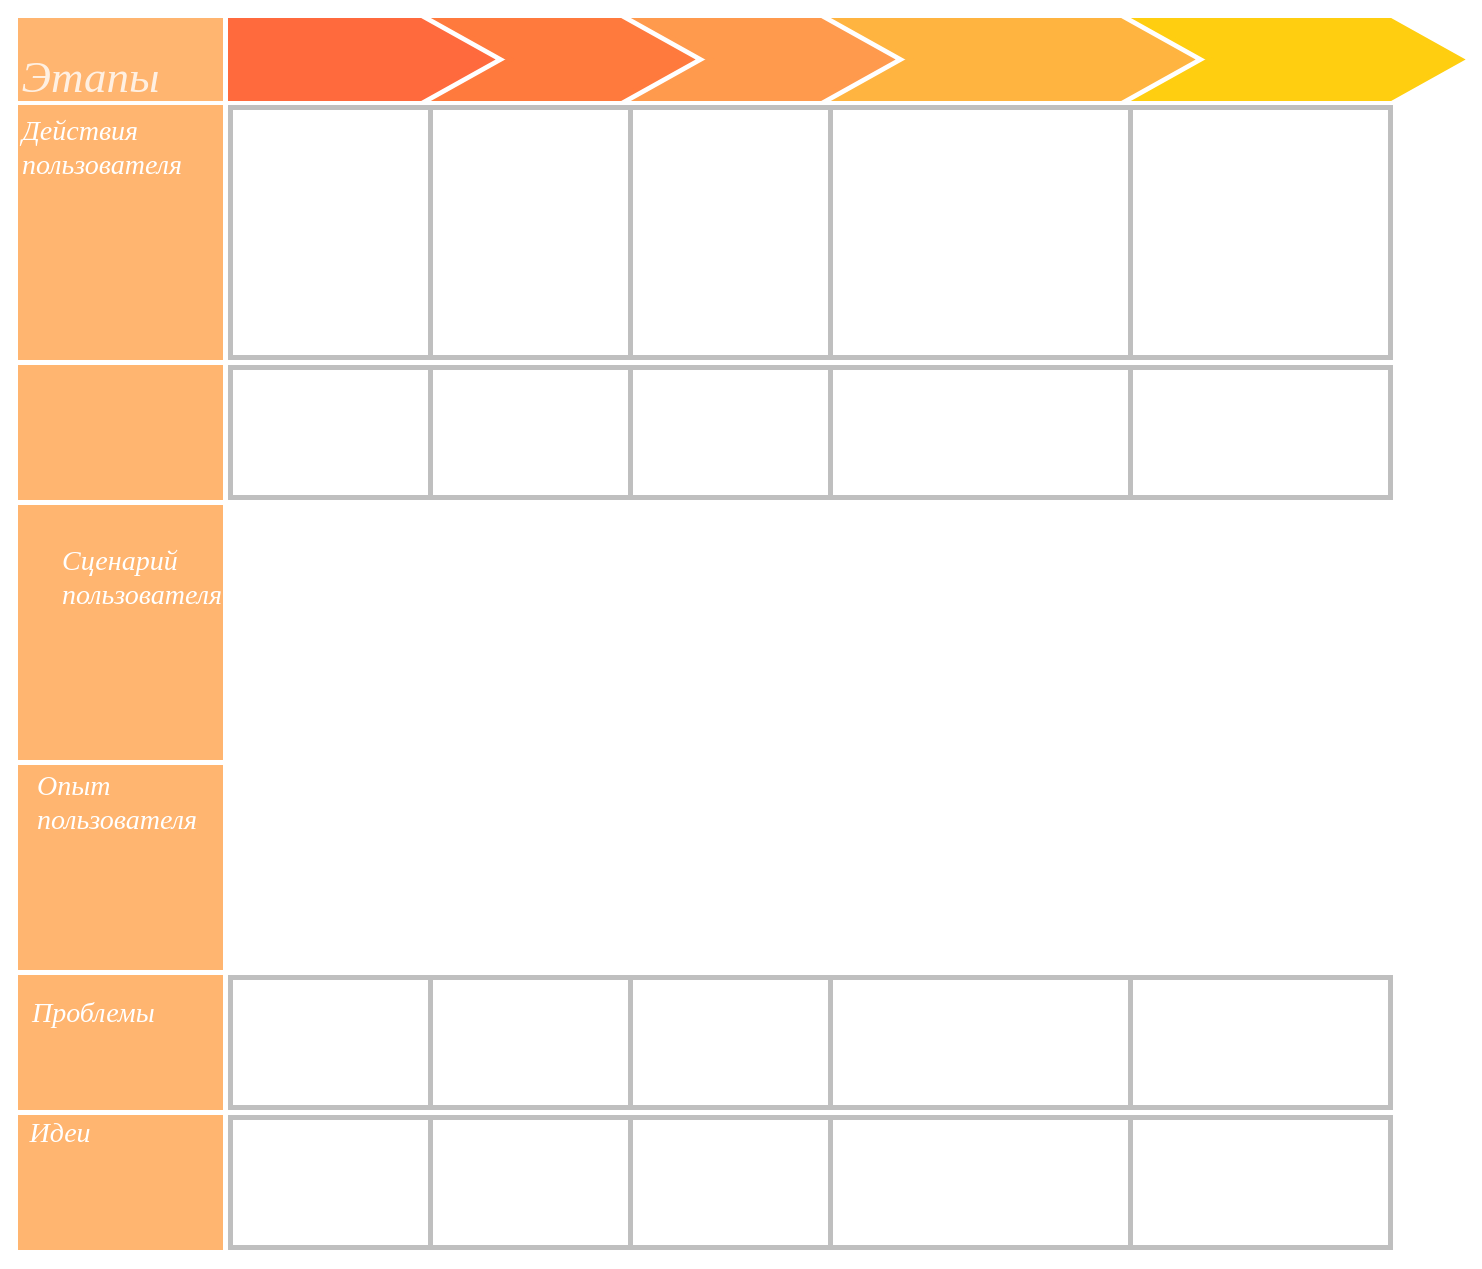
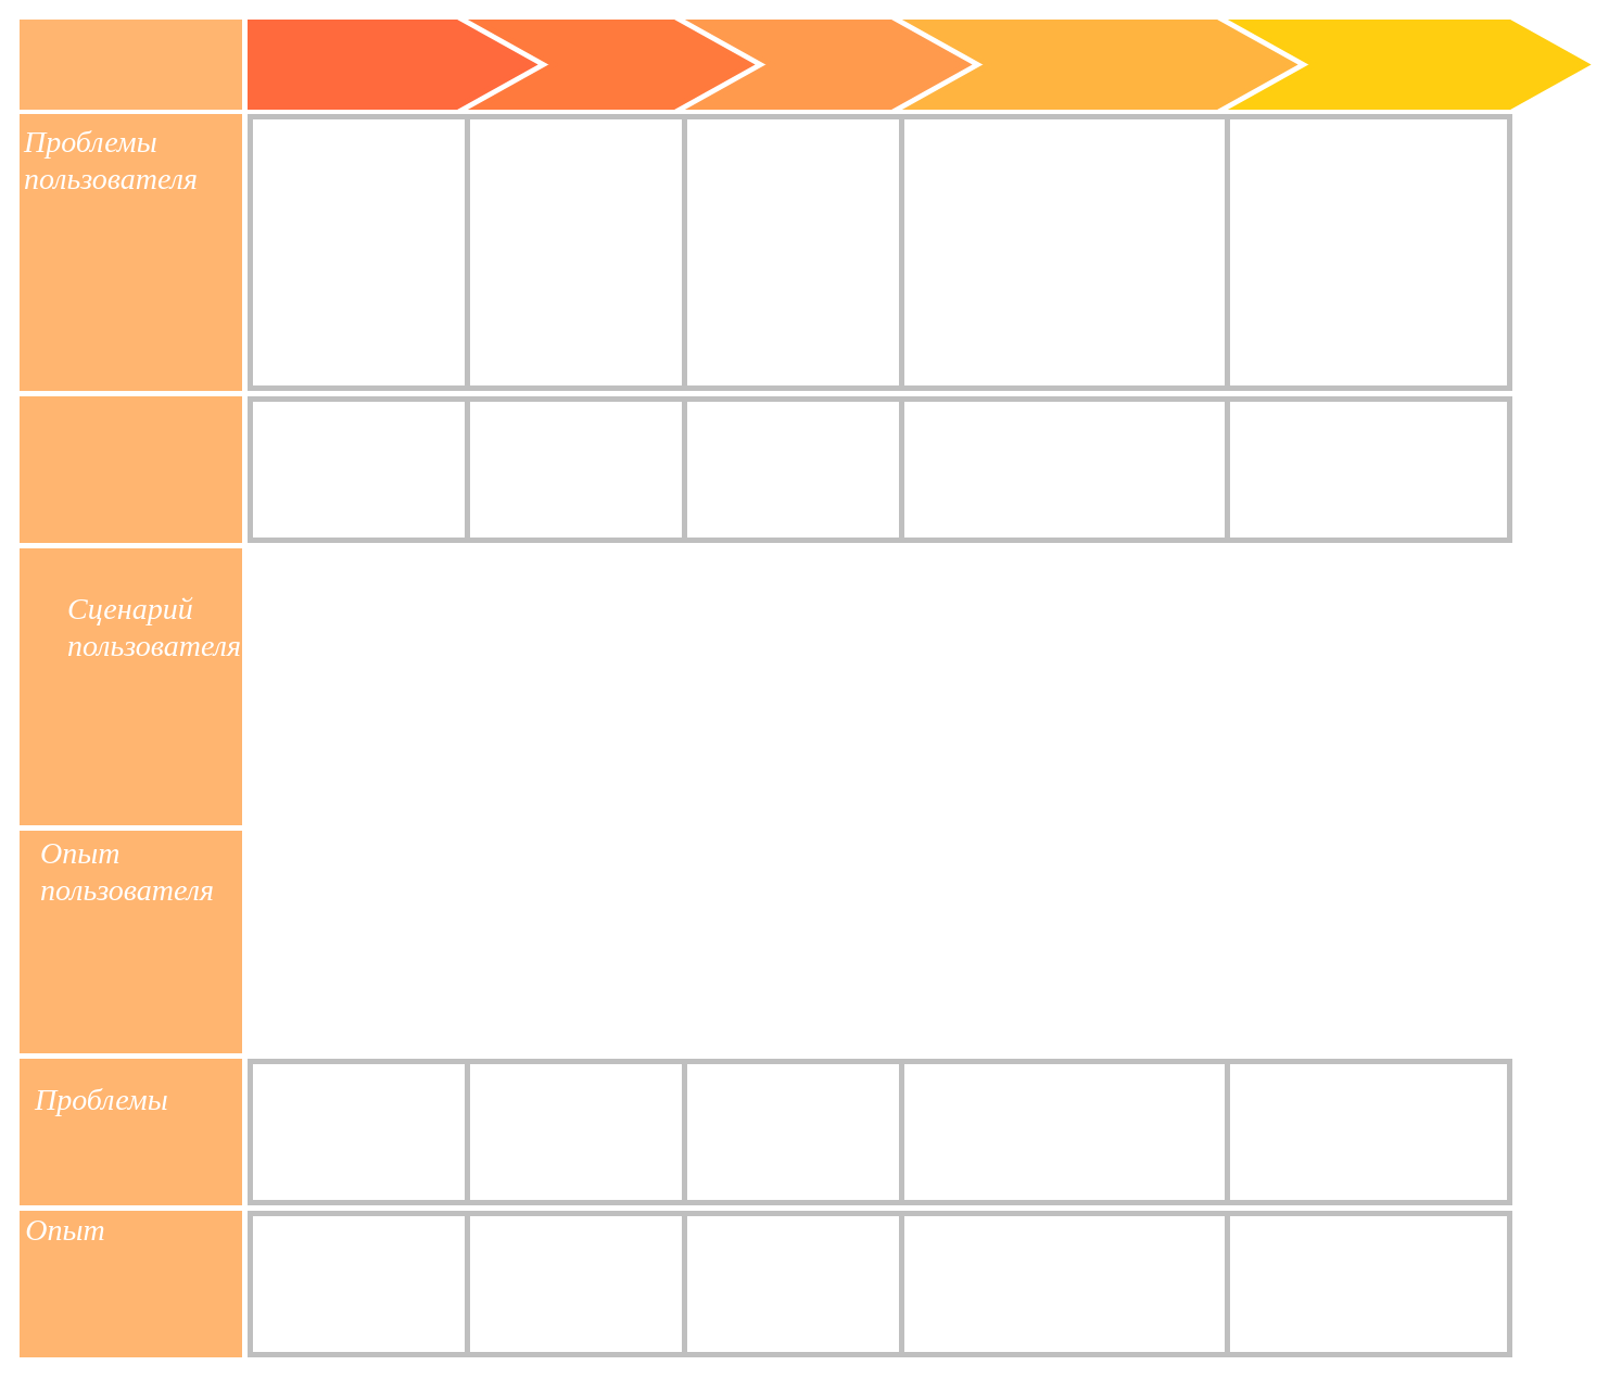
  <mxCell id="0" />
  <mxCell id="1" parent="0" />
  <mxCell id="2" value="" style="rounded=0;whiteSpace=wrap;html=1;fontFamily=Times New Roman;fontSize=18;strokeColor=#FFB570;strokeWidth=5;fillColor=#FFB570;fontColor=#FFFFFF;" parent="1" vertex="1"><mxGeometry y="20" width="200" height="78" as="geometry" x="20" /></mxCell>
- <mxCell id="3" value="Этапы" style="text;strokeColor=none;fillColor=none;fontSize=45;fontStyle=2;verticalAlign=middle;align=center;fontFamily=Comic Sans MS;labelBackgroundColor=none;labelBorderColor=none;html=1;textOpacity=80;fontColor=#FFFFFF;" parent="1" vertex="1"><mxGeometry x="40" y="56" width="100" height="40" as="geometry" /></mxCell>
  <mxCell id="4" value="" style="shape=step;perimeter=stepPerimeter;whiteSpace=wrap;html=1;fixedSize=1;labelBackgroundColor=none;labelBorderColor=none;fontFamily=Comic Sans MS;fontSize=45;fontColor=#FFFFFF;strokeColor=#FF6A3D;strokeWidth=5;fillColor=#FF6A3D;size=70;" parent="1" vertex="1"><mxGeometry x="240" y="20" width="250" height="78" as="geometry" /></mxCell>
  <mxCell id="5" value="" style="shape=step;perimeter=stepPerimeter;whiteSpace=wrap;html=1;fixedSize=1;labelBackgroundColor=none;labelBorderColor=none;fontFamily=Comic Sans MS;fontSize=45;fontColor=#FFFFFF;strokeColor=#FF7A3D;strokeWidth=5;fillColor=#FF7A3D;size=70;" parent="1" vertex="1"><mxGeometry x="440" y="20" width="250" height="78" as="geometry" /></mxCell>
  <mxCell id="6" value="" style="shape=step;perimeter=stepPerimeter;whiteSpace=wrap;html=1;fixedSize=1;labelBackgroundColor=none;labelBorderColor=none;fontFamily=Comic Sans MS;fontSize=45;fontColor=#FFFFFF;strokeColor=#FF9A4D;strokeWidth=5;fillColor=#FF9A4D;size=70;" parent="1" vertex="1"><mxGeometry x="640" y="20" width="250" height="78" as="geometry" /></mxCell>
  <mxCell id="7" value="" style="rounded=0;whiteSpace=wrap;html=1;labelBackgroundColor=none;labelBorderColor=none;fontFamily=Comic Sans MS;fontSize=45;fontColor=#FFFFFF;strokeColor=#FF6A3D;strokeWidth=5;fillColor=#FF6A3D;" parent="1" vertex="1"><mxGeometry x="230" y="20" width="120" height="78" as="geometry" /></mxCell>
  <mxCell id="8" value="" style="shape=step;perimeter=stepPerimeter;whiteSpace=wrap;html=1;fixedSize=1;labelBackgroundColor=none;labelBorderColor=none;fontFamily=Comic Sans MS;fontSize=45;fontColor=#FFFFFF;strokeColor=#FFB440;strokeWidth=5;fillColor=#FFB440;size=70;" parent="1" vertex="1"><mxGeometry x="840" y="20" width="350" height="78" as="geometry" /></mxCell>
  <mxCell id="9" value="" style="shape=step;perimeter=stepPerimeter;whiteSpace=wrap;html=1;fixedSize=1;labelBackgroundColor=none;labelBorderColor=none;fontFamily=Comic Sans MS;fontSize=45;fontColor=#FFFFFF;strokeColor=#FFCE10;strokeWidth=5;fillColor=#FFCE10;size=70;" parent="1" vertex="1"><mxGeometry x="1140" y="20" width="320" height="78" as="geometry" /></mxCell>
  <mxCell id="10" value="" style="rounded=0;whiteSpace=wrap;html=1;labelBackgroundColor=none;labelBorderColor=none;fontFamily=Comic Sans MS;fontSize=45;strokeWidth=5;strokeColor=#BFBFBF;" parent="1" vertex="1"><mxGeometry x="230" y="107" width="200" height="250" as="geometry" /></mxCell>
  <mxCell id="11" value="" style="rounded=0;whiteSpace=wrap;html=1;labelBackgroundColor=none;labelBorderColor=none;fontFamily=Comic Sans MS;fontSize=45;strokeWidth=5;strokeColor=#BFBFBF;" parent="1" vertex="1"><mxGeometry x="430" y="107" width="200" height="250" as="geometry" /></mxCell>
  <mxCell id="12" value="" style="rounded=0;whiteSpace=wrap;html=1;labelBackgroundColor=none;labelBorderColor=none;fontFamily=Comic Sans MS;fontSize=45;strokeWidth=5;strokeColor=#BFBFBF;" parent="1" vertex="1"><mxGeometry x="1130" y="107" width="260" height="250" as="geometry" /></mxCell>
  <mxCell id="13" value="" style="rounded=0;whiteSpace=wrap;html=1;labelBackgroundColor=none;labelBorderColor=none;fontFamily=Comic Sans MS;fontSize=45;strokeWidth=5;strokeColor=#BFBFBF;" parent="1" vertex="1"><mxGeometry x="630" y="107" width="200" height="250" as="geometry" /></mxCell>
  <mxCell id="14" value="" style="rounded=0;whiteSpace=wrap;html=1;labelBackgroundColor=none;labelBorderColor=none;fontFamily=Comic Sans MS;fontSize=45;strokeWidth=5;strokeColor=#BFBFBF;" parent="1" vertex="1"><mxGeometry x="830" y="107" width="300" height="250" as="geometry" /></mxCell>
  <mxCell id="15" value="" style="rounded=0;whiteSpace=wrap;html=1;fontFamily=Times New Roman;fontSize=18;strokeColor=#FFB570;strokeWidth=5;fillColor=#FFB570;fontColor=#FFFFFF;" parent="1" vertex="1"><mxGeometry y="107" width="200" height="250" as="geometry" x="20" /></mxCell>
  <mxCell id="16" value="" style="rounded=0;whiteSpace=wrap;html=1;fontFamily=Times New Roman;fontSize=18;strokeColor=#FFB570;strokeWidth=5;fillColor=#FFB570;fontColor=#FFFFFF;" parent="1" vertex="1"><mxGeometry y="367" width="200" height="130" as="geometry" x="20" /></mxCell>
  <mxCell id="17" value="" style="rounded=0;whiteSpace=wrap;html=1;fontFamily=Times New Roman;fontSize=18;strokeColor=#FFB570;strokeWidth=5;fillColor=#FFB570;fontColor=#FFFFFF;" parent="1" vertex="1"><mxGeometry y="507" width="200" height="250" as="geometry" x="20" /></mxCell>
  <mxCell id="18" value="" style="rounded=0;whiteSpace=wrap;html=1;fontFamily=Times New Roman;fontSize=18;strokeColor=#FFB570;strokeWidth=5;fillColor=#FFB570;fontColor=#FFFFFF;" parent="1" vertex="1"><mxGeometry y="977" width="200" height="130" as="geometry" x="20" /></mxCell>
  <mxCell id="19" value="" style="rounded=0;whiteSpace=wrap;html=1;fontFamily=Times New Roman;fontSize=18;strokeColor=#FFB570;strokeWidth=5;fillColor=#FFB570;fontColor=#FFFFFF;" parent="1" vertex="1"><mxGeometry y="767" width="200" height="200" as="geometry" x="20" /></mxCell>
  <mxCell id="20" value="" style="rounded=0;whiteSpace=wrap;html=1;fontFamily=Times New Roman;fontSize=18;strokeColor=#FFB570;strokeWidth=5;fillColor=#FFB570;fontColor=#FFFFFF;" parent="1" vertex="1"><mxGeometry y="1117" width="200" height="130" as="geometry" x="20" /></mxCell>
  <mxCell id="21" value="" style="rounded=0;whiteSpace=wrap;html=1;labelBackgroundColor=none;labelBorderColor=none;fontFamily=Comic Sans MS;fontSize=45;strokeWidth=5;strokeColor=#BFBFBF;" parent="1" vertex="1"><mxGeometry x="230" y="367" width="200" height="130" as="geometry" /></mxCell>
  <mxCell id="22" value="" style="rounded=0;whiteSpace=wrap;html=1;labelBackgroundColor=none;labelBorderColor=none;fontFamily=Comic Sans MS;fontSize=45;strokeWidth=5;strokeColor=#BFBFBF;" parent="1" vertex="1"><mxGeometry x="430" y="367" width="200" height="130" as="geometry" /></mxCell>
  <mxCell id="23" value="" style="rounded=0;whiteSpace=wrap;html=1;labelBackgroundColor=none;labelBorderColor=none;fontFamily=Comic Sans MS;fontSize=45;strokeWidth=5;strokeColor=#BFBFBF;" parent="1" vertex="1"><mxGeometry x="630" y="367" width="200" height="130" as="geometry" /></mxCell>
  <mxCell id="24" value="" style="rounded=0;whiteSpace=wrap;html=1;labelBackgroundColor=none;labelBorderColor=none;fontFamily=Comic Sans MS;fontSize=45;strokeWidth=5;strokeColor=#BFBFBF;" parent="1" vertex="1"><mxGeometry x="830" y="367" width="300" height="130" as="geometry" /></mxCell>
  <mxCell id="25" value="" style="rounded=0;whiteSpace=wrap;html=1;labelBackgroundColor=none;labelBorderColor=none;fontFamily=Comic Sans MS;fontSize=45;strokeWidth=5;strokeColor=#BFBFBF;" parent="1" vertex="1"><mxGeometry x="1130" y="367" width="260" height="130" as="geometry" /></mxCell>
  <mxCell id="26" value="" style="rounded=0;whiteSpace=wrap;html=1;labelBackgroundColor=none;labelBorderColor=none;fontFamily=Comic Sans MS;fontSize=45;strokeWidth=5;strokeColor=#BFBFBF;" parent="1" vertex="1"><mxGeometry x="230" y="977" width="200" height="130" as="geometry" /></mxCell>
  <mxCell id="27" value="" style="rounded=0;whiteSpace=wrap;html=1;labelBackgroundColor=none;labelBorderColor=none;fontFamily=Comic Sans MS;fontSize=45;strokeWidth=5;strokeColor=#BFBFBF;" parent="1" vertex="1"><mxGeometry x="430" y="977" width="200" height="130" as="geometry" /></mxCell>
  <mxCell id="28" value="" style="rounded=0;whiteSpace=wrap;html=1;labelBackgroundColor=none;labelBorderColor=none;fontFamily=Comic Sans MS;fontSize=45;strokeWidth=5;strokeColor=#BFBFBF;" parent="1" vertex="1"><mxGeometry x="630" y="977" width="200" height="130" as="geometry" /></mxCell>
  <mxCell id="29" value="" style="rounded=0;whiteSpace=wrap;html=1;labelBackgroundColor=none;labelBorderColor=none;fontFamily=Comic Sans MS;fontSize=45;strokeWidth=5;strokeColor=#BFBFBF;" parent="1" vertex="1"><mxGeometry x="230" y="1117" width="200" height="130" as="geometry" /></mxCell>
  <mxCell id="30" value="" style="rounded=0;whiteSpace=wrap;html=1;labelBackgroundColor=none;labelBorderColor=none;fontFamily=Comic Sans MS;fontSize=45;strokeWidth=5;strokeColor=#BFBFBF;" parent="1" vertex="1"><mxGeometry x="430" y="1117" width="200" height="130" as="geometry" /></mxCell>
  <mxCell id="31" value="" style="rounded=0;whiteSpace=wrap;html=1;labelBackgroundColor=none;labelBorderColor=none;fontFamily=Comic Sans MS;fontSize=45;strokeWidth=5;strokeColor=#BFBFBF;" parent="1" vertex="1"><mxGeometry x="630" y="1117" width="200" height="130" as="geometry" /></mxCell>
  <mxCell id="32" value="" style="rounded=0;whiteSpace=wrap;html=1;labelBackgroundColor=none;labelBorderColor=none;fontFamily=Comic Sans MS;fontSize=45;strokeWidth=5;strokeColor=#BFBFBF;" parent="1" vertex="1"><mxGeometry x="830" y="977" width="300" height="130" as="geometry" /></mxCell>
  <mxCell id="33" value="" style="rounded=0;whiteSpace=wrap;html=1;labelBackgroundColor=none;labelBorderColor=none;fontFamily=Comic Sans MS;fontSize=45;strokeWidth=5;strokeColor=#BFBFBF;" parent="1" vertex="1"><mxGeometry x="830" y="1117" width="300" height="130" as="geometry" /></mxCell>
  <mxCell id="34" value="" style="rounded=0;whiteSpace=wrap;html=1;labelBackgroundColor=none;labelBorderColor=none;fontFamily=Comic Sans MS;fontSize=45;strokeWidth=5;strokeColor=#BFBFBF;" parent="1" vertex="1"><mxGeometry x="1130" y="977" width="260" height="130" as="geometry" /></mxCell>
  <mxCell id="35" value="" style="rounded=0;whiteSpace=wrap;html=1;labelBackgroundColor=none;labelBorderColor=none;fontFamily=Comic Sans MS;fontSize=45;strokeWidth=5;strokeColor=#BFBFBF;" parent="1" vertex="1"><mxGeometry x="1130" y="1117" width="260" height="130" as="geometry" /></mxCell>
- <mxCell id="36" value="Действия пользователя" style="text;html=1;strokeColor=none;fillColor=none;align=left;verticalAlign=middle;whiteSpace=wrap;rounded=0;labelBackgroundColor=none;labelBorderColor=none;fontFamily=Comic Sans MS;fontSize=28;fontColor=#FFFFFF;fontStyle=2;labelPosition=center;verticalLabelPosition=middle;" parent="1" vertex="1"><mxGeometry y="56" width="210" height="181" as="geometry" x="20" /></mxCell>
+ <mxCell id="36" value="Проблемы пользователя" style="text;html=1;strokeColor=none;fillColor=none;align=left;verticalAlign=middle;whiteSpace=wrap;rounded=0;labelBackgroundColor=none;labelBorderColor=none;fontFamily=Comic Sans MS;fontSize=28;fontColor=#FFFFFF;fontStyle=2;labelPosition=center;verticalLabelPosition=middle;" parent="1" vertex="1"><mxGeometry y="56" width="210" height="181" as="geometry" x="20" /></mxCell>
  <mxCell id="37" value="Опыт пользователя" style="text;html=1;strokeColor=none;fillColor=none;align=left;verticalAlign=middle;whiteSpace=wrap;rounded=0;labelBackgroundColor=none;labelBorderColor=none;fontFamily=Comic Sans MS;fontSize=28;fontColor=#FFFFFF;fontStyle=2" parent="1" vertex="1"><mxGeometry x="35" y="787" width="60" height="30" as="geometry" /></mxCell>
  <mxCell id="38" value="Сценарий пользователя" style="text;html=1;strokeColor=none;fillColor=none;align=left;verticalAlign=middle;whiteSpace=wrap;rounded=0;labelBackgroundColor=none;labelBorderColor=none;fontFamily=Comic Sans MS;fontSize=28;fontColor=#FFFFFF;fontStyle=2" parent="1" vertex="1"><mxGeometry x="60" y="562" width="60" height="30" as="geometry" /></mxCell>
  <mxCell id="39" value="Проблемы" style="text;html=1;strokeColor=none;fillColor=none;align=left;verticalAlign=middle;whiteSpace=wrap;rounded=0;labelBackgroundColor=none;labelBorderColor=none;fontFamily=Comic Sans MS;fontSize=28;fontColor=#FFFFFF;fontStyle=2" vertex="1" parent="1"><mxGeometry x="30" y="997" width="60" height="30" as="geometry" /></mxCell>
- <mxCell id="40" value="Идеи" style="text;html=1;strokeColor=none;fillColor=none;align=center;verticalAlign=middle;whiteSpace=wrap;rounded=0;labelBackgroundColor=none;labelBorderColor=none;fontFamily=Comic Sans MS;fontSize=28;fontColor=#FFFFFF;fontStyle=2" vertex="1" parent="1"><mxGeometry x="30" y="1117" width="60" height="30" as="geometry" /></mxCell>
+ <mxCell id="40" value="Опыт" style="text;html=1;strokeColor=none;fillColor=none;align=center;verticalAlign=middle;whiteSpace=wrap;rounded=0;labelBackgroundColor=none;labelBorderColor=none;fontFamily=Comic Sans MS;fontSize=28;fontColor=#FFFFFF;fontStyle=2" vertex="1" parent="1"><mxGeometry x="30" y="1117" width="60" height="30" as="geometry" /></mxCell>
